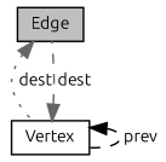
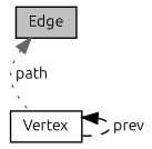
  digraph {
    fontname=Ubuntu
    node [color=black fontname=Ubuntu fontsize=10 shape=record style=filled]
    edge [color=gray40 dir=back fontname=Ubuntu fontsize=10 labelfontname=Helvetica labelfontsize=10 style=dashed]
    n1 [fillcolor=grey75 fontcolor=black height=0.2 label="Edge" width=0.4]
    n2 [fillcolor=white height=0.2 label=Vertex width=0.4]
-   n1 -> n2 [label=" dest" style=dotted]
-   n2 -> n1 [label=" dest"]
+   n1 -> n2 [label=" path" style=dotted]
    n2 -> n2 [color=black label=" prev"]
  }
